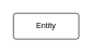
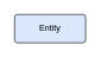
  <mxCell id="0" />
  <mxCell id="1" parent="0" />
- <mxCell id="2" value="Entity" style="rounded=1;arcSize=10;whiteSpace=wrap;html=1;align=center;" vertex="1" parent="1"><mxGeometry x="20" y="20" width="100" height="40" as="geometry" /></mxCell>
+ <mxCell id="2" value="Entity" style="rounded=1;arcSize=10;whiteSpace=wrap;html=1;align=center;fillColor=#dae8fc;" vertex="1" parent="1"><mxGeometry x="20" y="20" width="100" height="40" as="geometry" /></mxCell>
